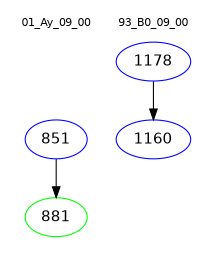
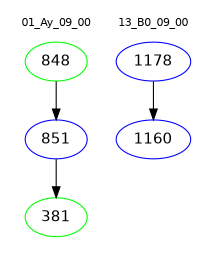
  digraph {
    fontname="DejaVu Sans"
    node [color=blue fontname="DejaVu Sans"]
    edge [color=black fontname="DejaVu Sans"]
+   n1 [color=green label=848]
    n2 [label=851]
-   n3 [color=green label=881]
+   n3 [color=green label=381]
    n4 [label=1178]
    n5 [label=1160]
    subgraph cluster_1 {
      color=white
      fontsize=10
      label="01_Ay_09_00"
+     n1
      n2
      n3
    }
    subgraph cluster_2 {
      color=white
      fontsize=10
-     label="93_B0_09_00"
+     label="13_B0_09_00"
      n4
      n5
    }
+   n1 -> n2
    n2 -> n3
    n4 -> n5
  }
